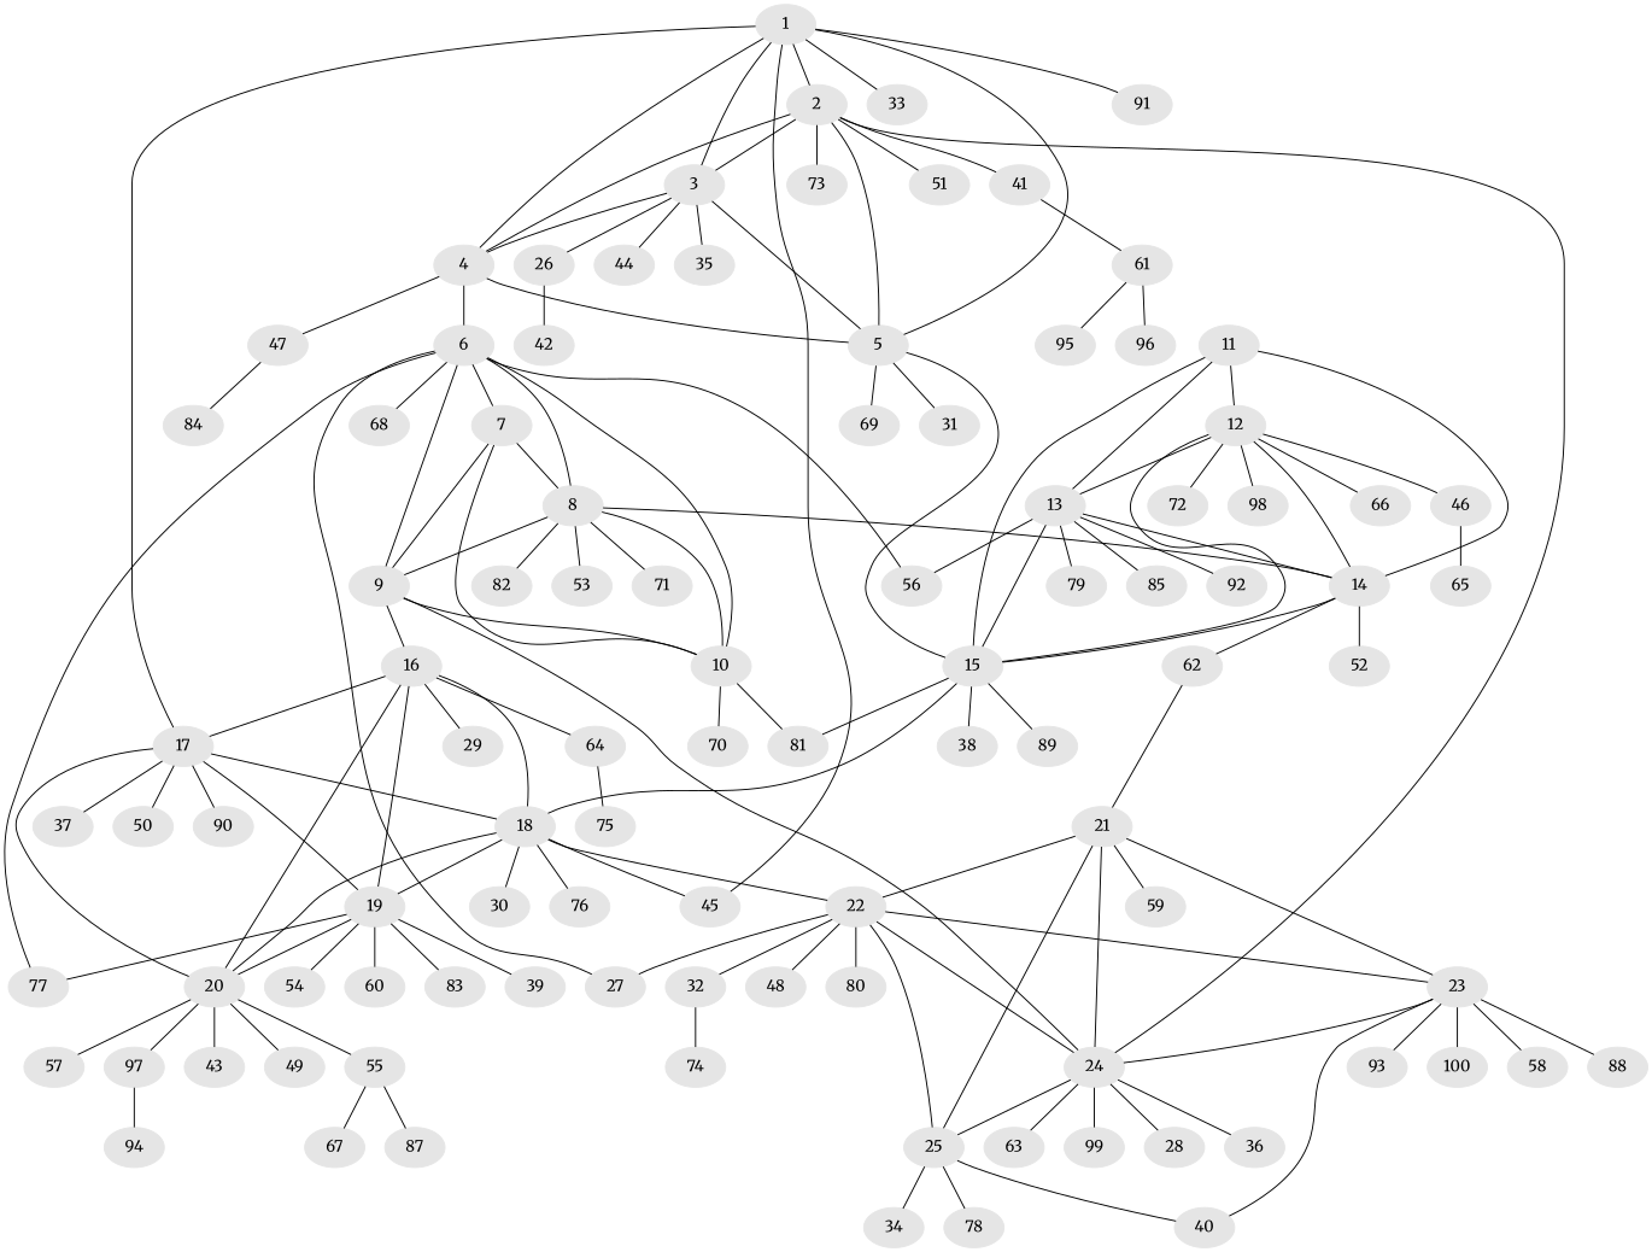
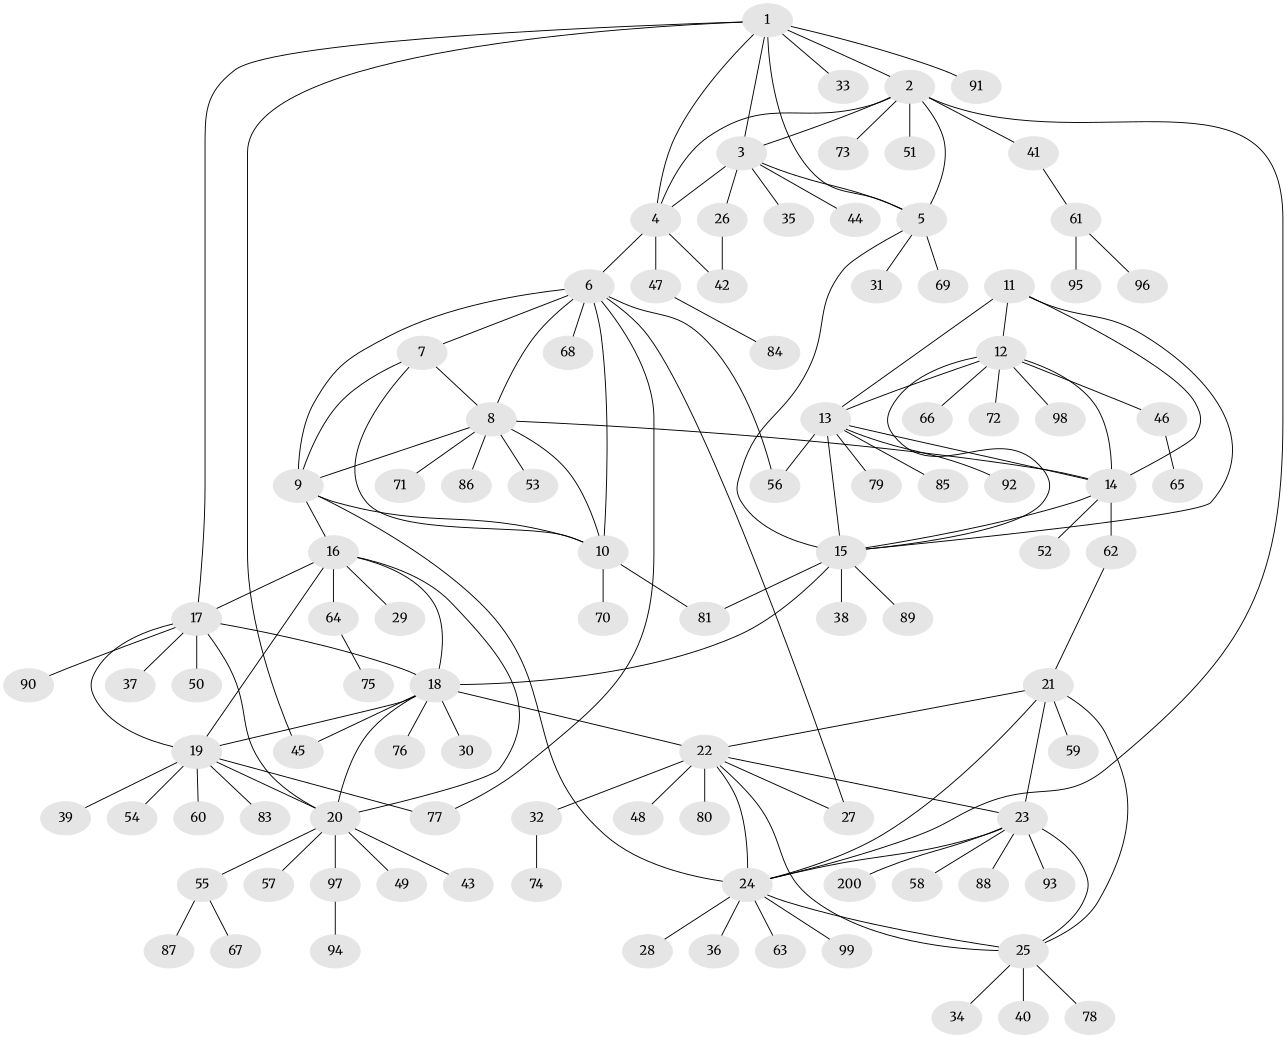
  graph {
    fontname=Merriweather
    node [color=gray90 fontname=Merriweather style=filled]
    edge [fontname=Merriweather]
    1
    2
    3
    4
    5
    17
    33
    45
    91
    24
    41
    51
    73
    26
    35
    44
    6
    47
    15
    31
    69
    18
    19
    20
    37
    50
    90
    25
    28
    36
    63
    99
    61
    42
    7
    8
    9
    10
    27
    56
    68
    77
    84
    81
    38
    89
    14
    53
    71
-   82
+   82 [label=86]
    16
    70
    52
    62
    29
    64
    11
    12
    13
    46
    66
    72
    98
    79
    85
    92
    65
    21
    22
    23
    59
    30
    76
    39
    54
    60
    83
    43
    49
    55
    57
    97
    75
    32
    48
    80
    67
    87
    94
    58
    88
    93
-   100
+   100 [label=200]
    34
    40
    78
    74
    95
    96
    1 -- 2
    1 -- 3
    1 -- 4
    1 -- 5
    1 -- 17
    1 -- 33
    1 -- 45
    1 -- 91
    2 -- 3
    2 -- 4
    2 -- 5
    2 -- 24
    2 -- 41
    2 -- 51
    2 -- 73
    3 -- 4
    3 -- 5
    3 -- 26
    3 -- 35
    3 -- 44
-   4 -- 5
+   4 -- 42
    4 -- 6
    4 -- 47
    5 -- 15
    5 -- 31
    5 -- 69
    17 -- 18
    17 -- 19
    17 -- 20
    17 -- 37
    17 -- 50
    17 -- 90
    24 -- 25
    24 -- 28
    24 -- 36
    24 -- 63
    24 -- 99
    41 -- 61
    26 -- 42
    6 -- 7
    6 -- 8
    6 -- 9
    6 -- 10
    6 -- 27
    6 -- 56
    6 -- 68
    6 -- 77
    47 -- 84
    15 -- 18
    15 -- 81
    15 -- 38
    15 -- 89
    18 -- 45
    18 -- 19
    18 -- 20
    18 -- 22
    18 -- 30
    18 -- 76
    19 -- 20
    19 -- 77
    19 -- 39
    19 -- 54
    19 -- 60
    19 -- 83
    20 -- 43
    20 -- 49
    20 -- 55
    20 -- 57
    20 -- 97
    25 -- 34
    25 -- 40
    25 -- 78
    61 -- 95
    61 -- 96
    7 -- 8
    7 -- 9
    7 -- 10
    8 -- 9
    8 -- 10
    8 -- 14
    8 -- 53
    8 -- 71
    8 -- 82
    9 -- 24
    9 -- 10
    9 -- 16
    10 -- 81
    10 -- 70
    14 -- 15
    14 -- 52
    14 -- 62
    16 -- 17
    16 -- 18
    16 -- 19
    16 -- 20
    16 -- 29
    16 -- 64
    62 -- 21
    64 -- 75
    11 -- 15
    11 -- 14
    11 -- 12
    11 -- 13
    12 -- 15
    12 -- 14
    12 -- 13
    12 -- 46
    12 -- 66
    12 -- 72
    12 -- 98
    13 -- 15
    13 -- 56
    13 -- 14
    13 -- 79
    13 -- 85
    13 -- 92
    46 -- 65
    21 -- 24
    21 -- 25
    21 -- 22
    21 -- 23
    21 -- 59
    22 -- 24
    22 -- 25
    22 -- 27
    22 -- 23
    22 -- 32
    22 -- 48
    22 -- 80
    23 -- 24
-   23 -- 40
+   23 -- 25
    23 -- 58
    23 -- 88
    23 -- 93
    23 -- 100
    55 -- 67
    55 -- 87
    97 -- 94
    32 -- 74
  }
